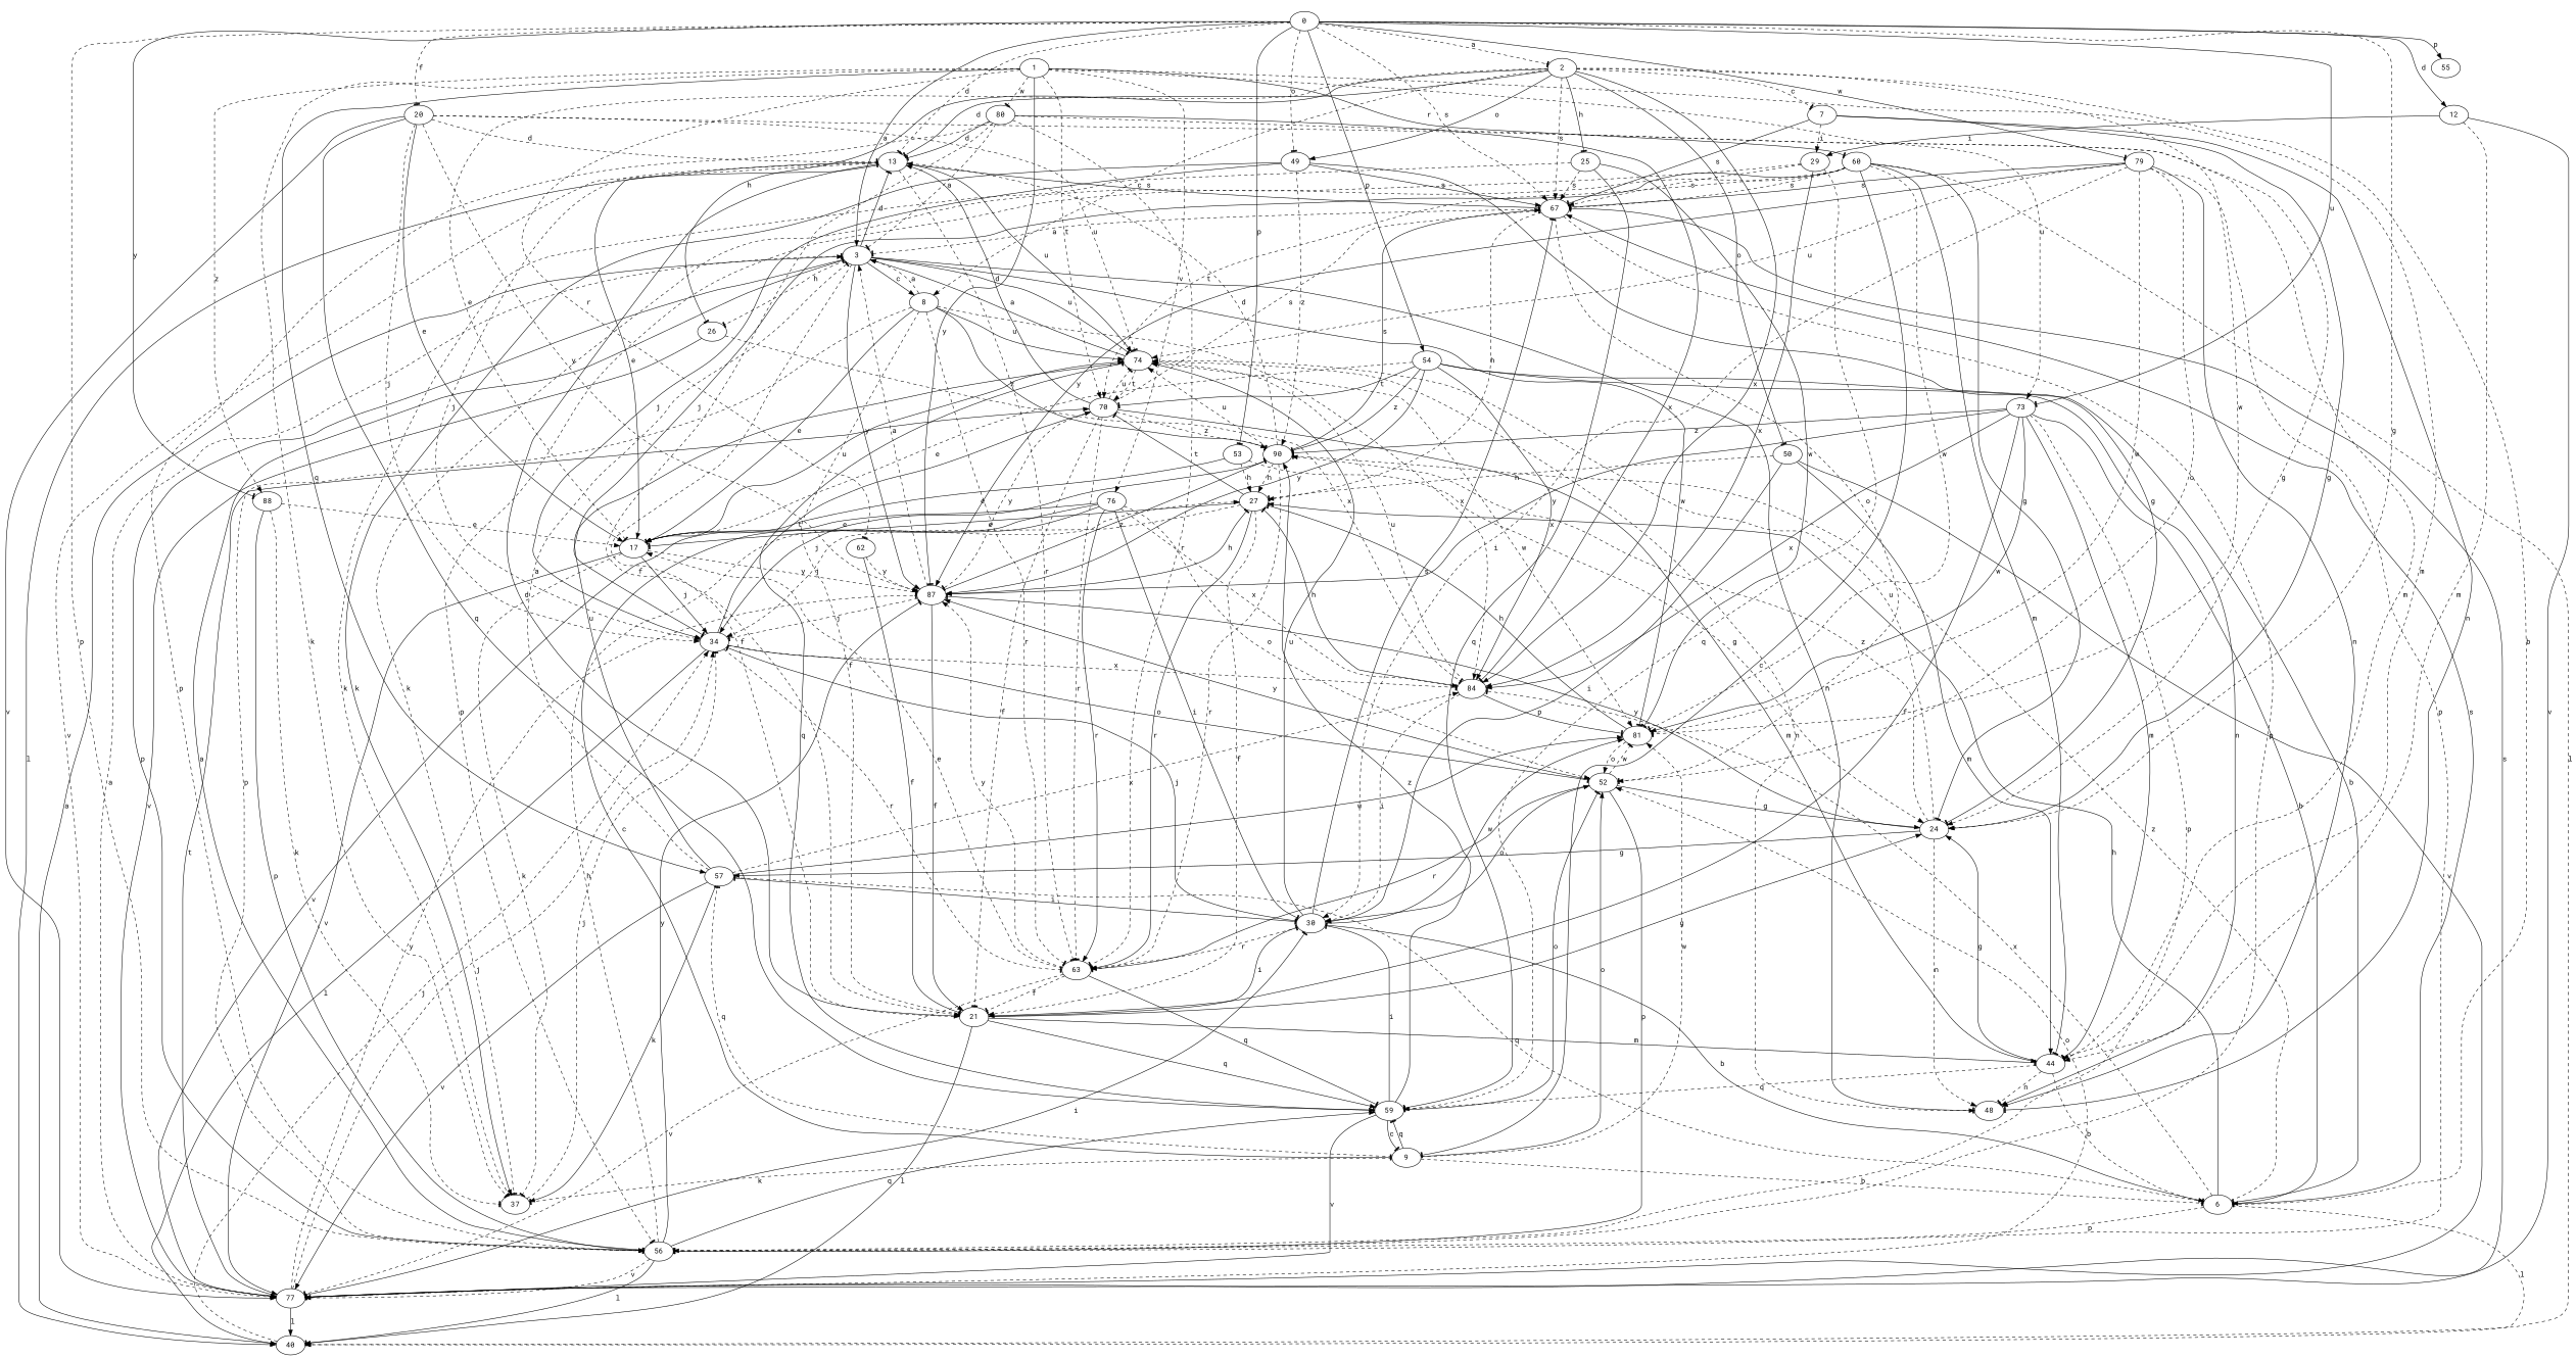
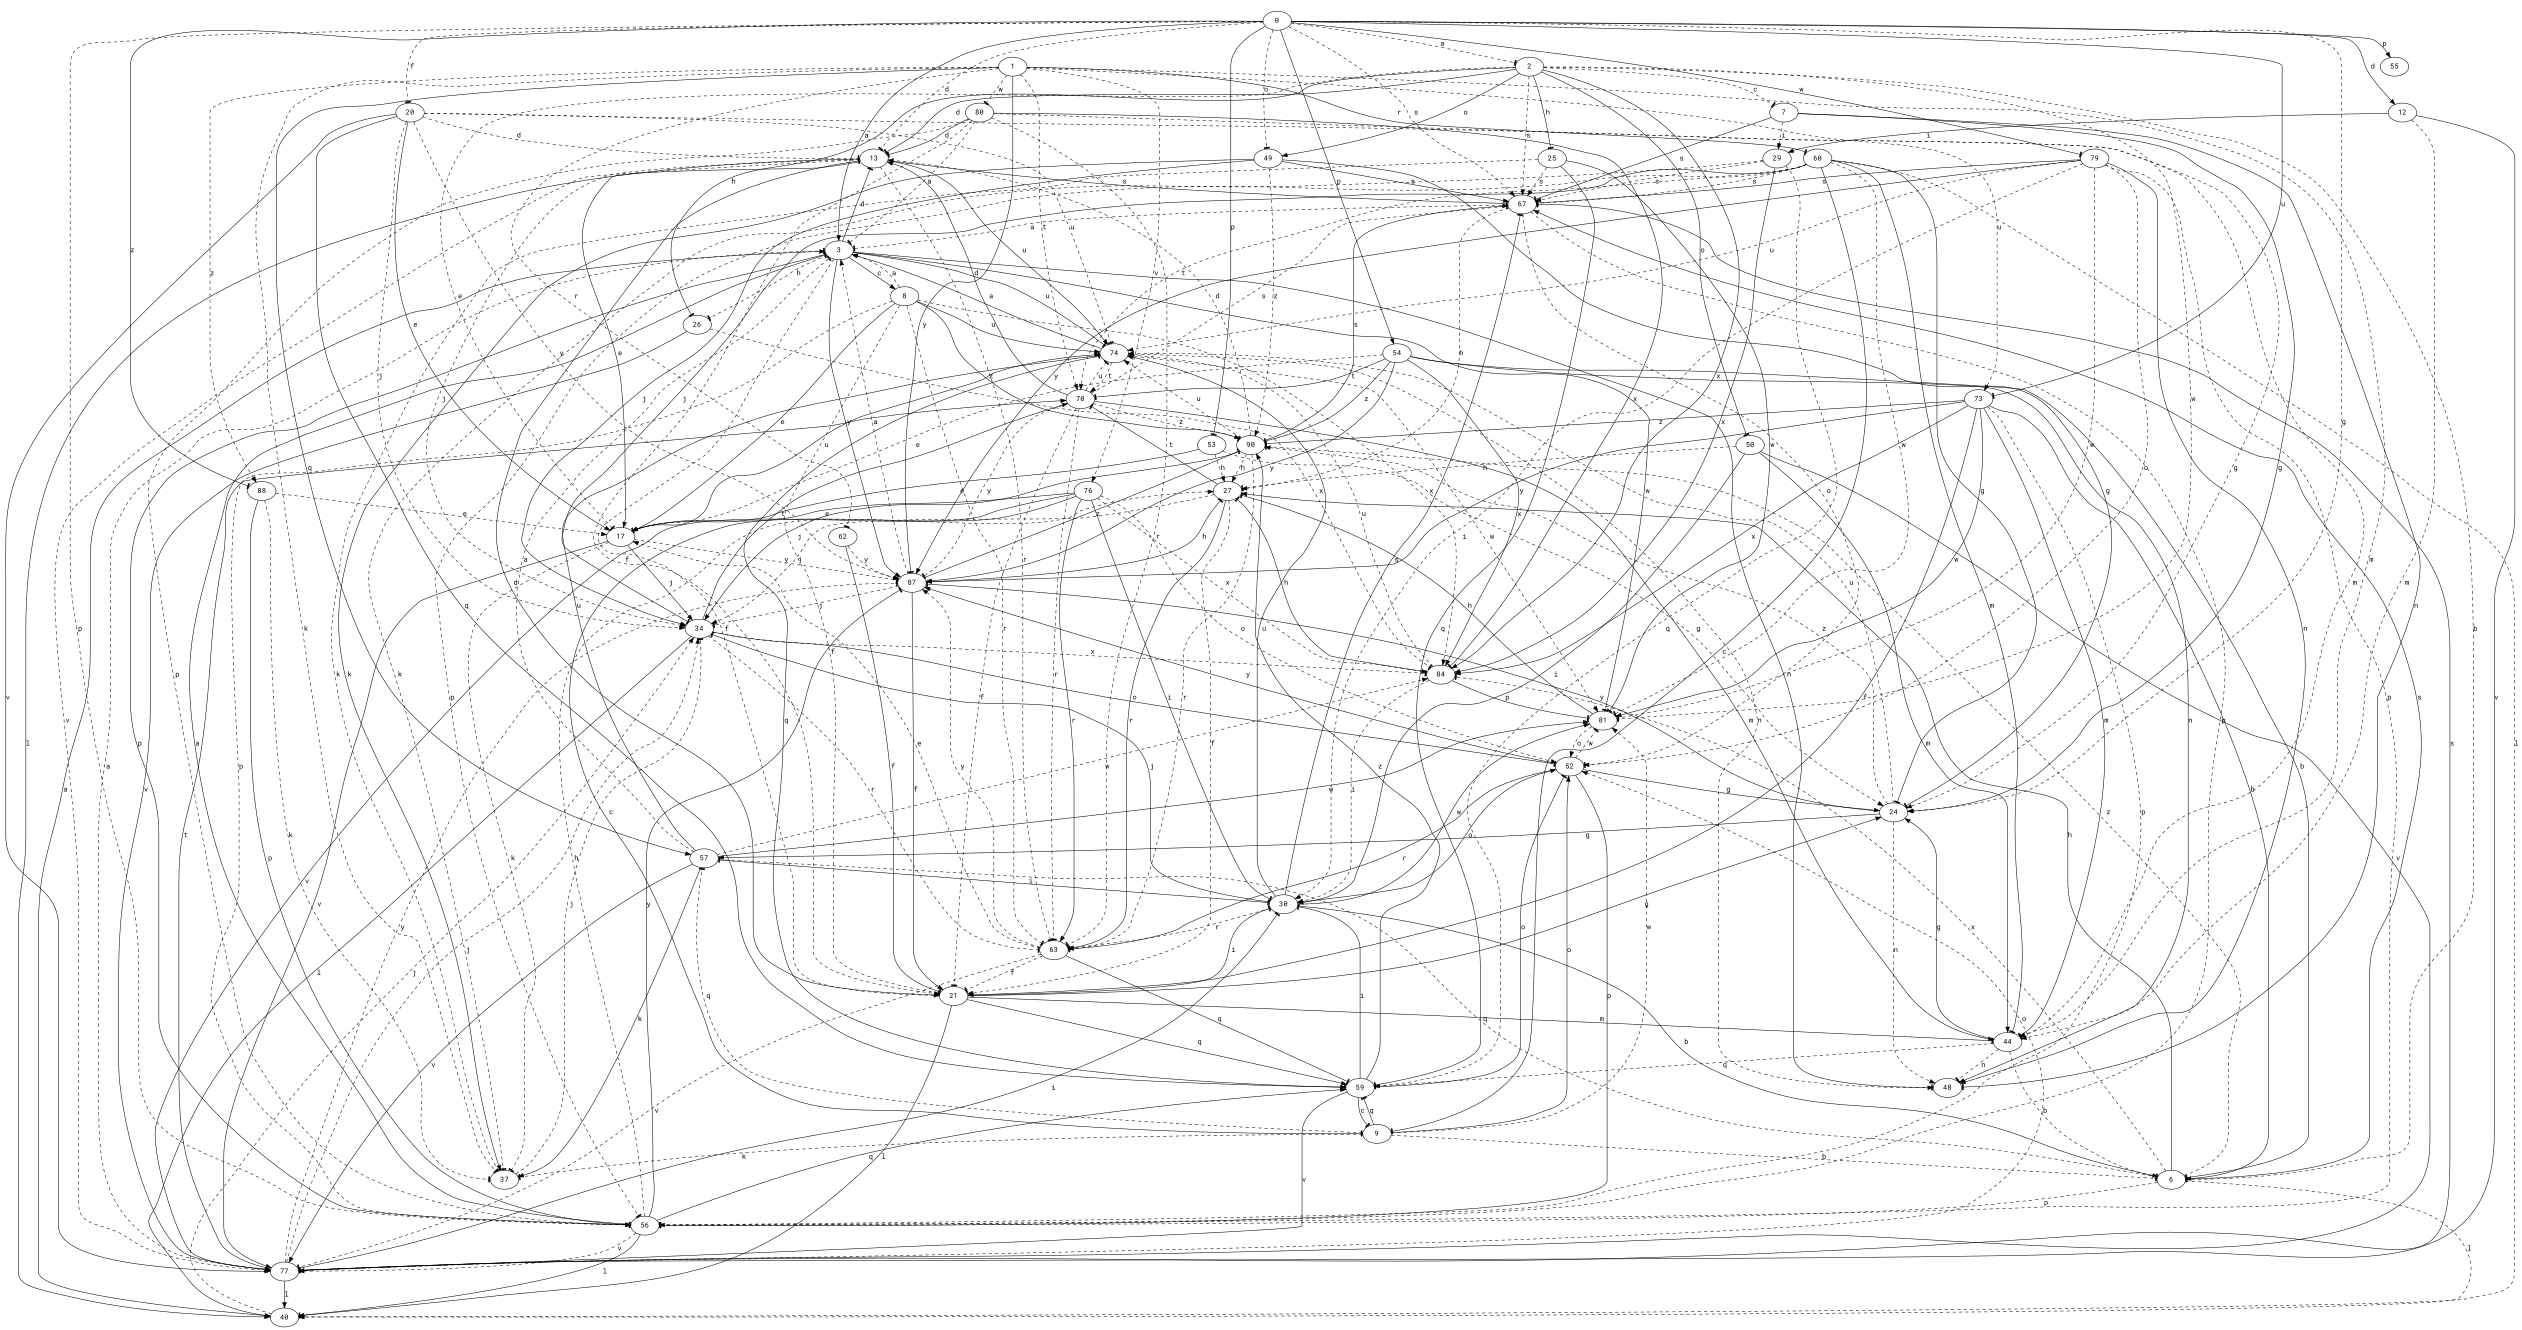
  strict digraph {
    fontname="Roboto Mono"
    node [fontname="Roboto Mono"]
    edge [arrowhead=normal fontname="Roboto Mono" style=solid]
    0
    2
    3
    12
    13
    20
    24
    49
    53
    54
    55
    56
    67
    73
    79
    88
    6
    7
    8
    17
    25
    26
    50
    81
    84
    87
    21
    48
    74
    44
    29
    77
    40
    63
    34
    59
    57
    90
    37
    27
    70
    52
    30
    1
    60
    62
    76
    80
    9
    0 -> 2 [arrowhead=tee label=a style=dashed]
    0 -> 3 [label=a]
    0 -> 12 [label=d]
    0 -> 13 [arrowhead=tee label=d style=dashed]
    0 -> 20 [arrowhead=tee label=f style=dashed]
    0 -> 24 [label=g style=dashed]
    0 -> 49 [arrowhead=tee label=o style=dashed]
    0 -> 53 [arrowhead=tee label=p]
    0 -> 54 [label=p]
    0 -> 55 [label=p]
    0 -> 56 [arrowhead=tee label=p style=dashed]
    0 -> 67 [label=s style=dashed]
    0 -> 73 [arrowhead=tee label=u]
    0 -> 79 [arrowhead=tee label=w]
-   0 -> 88 [arrowhead=tee label=y]
+   0 -> 88 [arrowhead=tee label=z]
    2 -> 13 [arrowhead=tee label=d]
    2 -> 49 [label=o]
    2 -> 67 [label=s style=dashed]
    2 -> 6 [arrowhead=tee label=b style=dashed]
    2 -> 7 [arrowhead=tee label=c style=dashed]
-   2 -> 8 [label=c style=dashed]
    2 -> 17 [arrowhead=tee label=e style=dashed]
    2 -> 25 [arrowhead=tee label=h]
    2 -> 26 [arrowhead=tee label=h]
    2 -> 50 [arrowhead=tee label=o]
    2 -> 81 [arrowhead=tee label=w style=dashed]
    2 -> 84 [label=x]
    3 -> 13 [arrowhead=tee label=d]
    3 -> 56 [arrowhead=tee label=p]
    3 -> 8 [label=c]
    3 -> 26 [arrowhead=tee label=h style=dashed]
    3 -> 81 [arrowhead=tee label=w]
    3 -> 87 [label=y]
    3 -> 21 [label=f style=dashed]
    3 -> 48 [arrowhead=tee label=n]
    3 -> 74 [arrowhead=tee label=u]
    12 -> 44 [label=m style=dashed]
    12 -> 29 [label=i]
    12 -> 77 [arrowhead=tee label=v]
    13 -> 67 [arrowhead=tee label=s]
    13 -> 17 [label=e]
    13 -> 74 [label=u]
    13 -> 77 [label=v style=dashed]
    13 -> 40 [label=l]
    13 -> 63 [arrowhead=tee label=r style=dashed]
    13 -> 34 [label=j style=dashed]
    20 -> 13 [arrowhead=tee label=d style=dashed]
    20 -> 24 [label=g style=dashed]
    20 -> 17 [label=e]
    20 -> 87 [label=y style=dashed]
    20 -> 74 [arrowhead=tee label=u style=dashed]
    20 -> 77 [label=v]
    20 -> 34 [label=j style=dashed]
    20 -> 59 [arrowhead=tee label=q]
    24 -> 87 [arrowhead=tee label=y]
    24 -> 48 [label=n style=dashed]
    24 -> 74 [label=u style=dashed]
    24 -> 57 [label=g]
    24 -> 90 [label=z style=dashed]
    49 -> 24 [arrowhead=tee label=g]
    49 -> 67 [label=s]
    49 -> 34 [label=j]
    49 -> 90 [label=z style=dashed]
    49 -> 37 [label=k]
    53 -> 24 [label=g style=dashed]
    53 -> 17 [arrowhead=tee label=e]
    53 -> 27 [label=h style=dashed]
    54 -> 6 [arrowhead=tee label=b]
    54 -> 17 [label=e style=dashed]
    54 -> 84 [label=x]
    54 -> 87 [label=y]
    54 -> 48 [label=n]
    54 -> 90 [arrowhead=tee label=z]
    54 -> 70 [arrowhead=tee label=t]
    56 -> 3 [arrowhead=tee label=a]
    56 -> 87 [arrowhead=tee label=y]
    56 -> 77 [label=v style=dashed]
    56 -> 40 [arrowhead=tee label=l]
    56 -> 59 [label=q]
    56 -> 27 [label=h style=dashed]
    67 -> 3 [arrowhead=tee label=a style=dashed]
    67 -> 56 [arrowhead=tee label=p style=dashed]
    67 -> 27 [label=h style=dashed]
    67 -> 52 [arrowhead=tee label=o style=dashed]
    73 -> 56 [label=p style=dashed]
    73 -> 6 [label=b]
    73 -> 81 [label=w]
    73 -> 84 [label=x]
    73 -> 87 [label=y]
    73 -> 21 [label=f]
    73 -> 44 [arrowhead=tee label=m]
    73 -> 90 [arrowhead=tee label=z]
    79 -> 56 [arrowhead=tee label=p style=dashed]
    79 -> 67 [arrowhead=tee label=s]
    79 -> 81 [arrowhead=tee label=w style=dashed]
    79 -> 87 [label=y]
    79 -> 48 [label=n]
    79 -> 74 [label=u style=dashed]
    79 -> 52 [label=o style=dashed]
    79 -> 30 [label=i style=dashed]
    88 -> 56 [label=p]
    88 -> 17 [label=e style=dashed]
    88 -> 37 [arrowhead=tee label=k style=dashed]
    6 -> 56 [arrowhead=tee label=p style=dashed]
    6 -> 67 [label=s]
    6 -> 84 [arrowhead=tee label=x style=dashed]
    6 -> 40 [label=l style=dashed]
    6 -> 57 [arrowhead=tee label=q style=dashed]
    6 -> 90 [arrowhead=tee label=z style=dashed]
    6 -> 27 [label=h]
    7 -> 24 [label=g]
    7 -> 67 [arrowhead=tee label=s]
    7 -> 48 [arrowhead=tee label=n]
    7 -> 29 [label=i style=dashed]
    8 -> 3 [label=a style=dashed]
    8 -> 56 [label=p style=dashed]
    8 -> 17 [label=e]
    8 -> 84 [label=x style=dashed]
    8 -> 21 [arrowhead=tee label=f style=dashed]
    8 -> 74 [label=u]
    8 -> 63 [arrowhead=tee label=r style=dashed]
    8 -> 90 [label=z]
    17 -> 87 [arrowhead=tee label=y style=dashed]
    17 -> 74 [label=u]
    17 -> 77 [label=v]
    17 -> 34 [label=j]
    17 -> 37 [arrowhead=tee label=k style=dashed]
    25 -> 67 [label=s style=dashed]
    25 -> 81 [arrowhead=tee label=w]
    25 -> 59 [arrowhead=tee label=q]
    25 -> 37 [arrowhead=tee label=k style=dashed]
    26 -> 84 [arrowhead=tee label=x style=dashed]
    26 -> 77 [label=v]
    50 -> 44 [label=m]
    50 -> 77 [arrowhead=tee label=v]
    50 -> 27 [arrowhead=tee label=h style=dashed]
    50 -> 30 [label=i]
    81 -> 27 [arrowhead=tee label=h]
    81 -> 52 [label=o style=dashed]
    84 -> 81 [arrowhead=tee label=p]
    84 -> 74 [label=u style=dashed]
    84 -> 27 [arrowhead=tee label=h]
    84 -> 30 [label=i style=dashed]
    87 -> 3 [label=a style=dashed]
    87 -> 21 [label=f]
    87 -> 34 [arrowhead=tee label=j style=dashed]
    87 -> 90 [arrowhead=tee label=z]
    87 -> 27 [arrowhead=tee label=h]
    21 -> 13 [arrowhead=tee label=d]
    21 -> 24 [label=g]
    21 -> 44 [arrowhead=tee label=m]
    21 -> 40 [label=l]
    21 -> 59 [label=q]
    21 -> 30 [arrowhead=tee label=i]
    74 -> 3 [label=a]
    74 -> 81 [label=w style=dashed]
    74 -> 48 [label=n style=dashed]
    74 -> 59 [label=q]
    74 -> 70 [label=t style=dashed]
    44 -> 24 [label=g]
    44 -> 6 [arrowhead=tee label=b style=dashed]
    44 -> 48 [arrowhead=tee label=n style=dashed]
    44 -> 59 [arrowhead=tee label=q style=dashed]
    29 -> 67 [label=s style=dashed]
    29 -> 84 [label=x]
    29 -> 59 [label=q style=dashed]
    29 -> 37 [arrowhead=tee label=k style=dashed]
    77 -> 3 [arrowhead=tee label=a style=dashed]
    77 -> 67 [arrowhead=tee label=s]
    77 -> 87 [arrowhead=tee label=y style=dashed]
    77 -> 40 [label=l]
    77 -> 34 [label=j style=dashed]
    77 -> 70 [label=t]
    77 -> 52 [label=o style=dashed]
    77 -> 30 [arrowhead=tee label=i]
    40 -> 3 [label=a]
    40 -> 34 [label=j style=dashed]
    63 -> 17 [label=e style=dashed]
    63 -> 87 [label=y style=dashed]
    63 -> 21 [arrowhead=tee label=f style=dashed]
    63 -> 77 [arrowhead=tee label=v style=dashed]
    63 -> 59 [arrowhead=tee label=q]
    34 -> 84 [arrowhead=tee label=x style=dashed]
    34 -> 40 [label=l]
    34 -> 63 [arrowhead=tee label=r style=dashed]
    34 -> 70 [label=t]
    34 -> 52 [arrowhead=tee label=o]
    59 -> 77 [label=v]
    59 -> 90 [label=z]
    59 -> 52 [arrowhead=tee label=o]
    59 -> 30 [arrowhead=tee label=i]
    59 -> 9 [arrowhead=tee label=c]
    57 -> 3 [arrowhead=tee label=a style=dashed]
    57 -> 81 [label=w]
-   57 -> 84 [label=x style=dashed]
+   57 -> 84 [label=w style=dashed]
    57 -> 74 [arrowhead=tee label=u]
    57 -> 77 [label=v]
    57 -> 37 [label=k]
    57 -> 30 [arrowhead=tee label=i]
    90 -> 13 [label=d style=dashed]
    90 -> 67 [label=s]
    90 -> 74 [label=u style=dashed]
    90 -> 63 [arrowhead=tee label=r style=dashed]
    90 -> 34 [label=j]
    90 -> 27 [label=h style=dashed]
    37 -> 34 [arrowhead=tee label=j style=dashed]
-   27 -> 17 [arrowhead=tee label=e]
    27 -> 21 [label=f style=dashed]
    27 -> 63 [arrowhead=tee label=r]
    27 -> 34 [label=j style=dashed]
    27 -> 70 [arrowhead=tee label=t]
    70 -> 13 [label=d]
    70 -> 67 [arrowhead=tee label=s style=dashed]
    70 -> 87 [arrowhead=tee label=y style=dashed]
    70 -> 21 [arrowhead=tee label=f style=dashed]
    70 -> 74 [arrowhead=tee label=u style=dashed]
    70 -> 44 [label=m]
    70 -> 63 [arrowhead=tee label=r style=dashed]
    70 -> 90 [arrowhead=tee label=z style=dashed]
    52 -> 24 [label=g]
    52 -> 56 [arrowhead=tee label=p]
    52 -> 81 [arrowhead=tee label=w style=dashed]
    52 -> 87 [label=y]
    52 -> 63 [label=r]
    30 -> 67 [arrowhead=tee label=s]
    30 -> 6 [label=b]
    30 -> 81 [label=w]
    30 -> 74 [label=u]
    30 -> 63 [label=r style=dashed]
    30 -> 34 [arrowhead=tee label=j]
    30 -> 52 [label=o]
    1 -> 73 [label=u style=dashed]
    1 -> 88 [label=z style=dashed]
    1 -> 87 [arrowhead=tee label=y]
    1 -> 44 [label=m style=dashed]
    1 -> 57 [label=q]
    1 -> 37 [arrowhead=tee label=k style=dashed]
    1 -> 70 [label=t style=dashed]
    1 -> 60 [arrowhead=tee label=r]
    1 -> 62 [arrowhead=tee label=r style=dashed]
    1 -> 76 [label=v style=dashed]
    1 -> 80 [arrowhead=tee label=w style=dashed]
    60 -> 24 [arrowhead=tee label=g]
    60 -> 56 [arrowhead=tee label=p style=dashed]
    60 -> 67 [arrowhead=tee label=s style=dashed]
    60 -> 81 [arrowhead=tee label=w style=dashed]
    60 -> 44 [arrowhead=tee label=m]
    60 -> 40 [label=l style=dashed]
    60 -> 34 [arrowhead=tee label=j]
    60 -> 70 [label=t style=dashed]
    60 -> 9 [arrowhead=tee label=c]
    62 -> 87 [label=y style=dashed]
    62 -> 21 [arrowhead=tee label=f]
    76 -> 17 [label=e]
    76 -> 84 [label=x style=dashed]
    76 -> 77 [label=v]
    76 -> 63 [label=r]
    76 -> 52 [label=o style=dashed]
    76 -> 30 [arrowhead=tee label=i]
    76 -> 9 [arrowhead=tee label=c]
    80 -> 3 [arrowhead=tee label=a style=dashed]
    80 -> 13 [arrowhead=tee label=d]
    80 -> 56 [label=p style=dashed]
    80 -> 84 [arrowhead=tee label=x]
    80 -> 21 [label=f style=dashed]
    80 -> 44 [arrowhead=tee label=m style=dashed]
    80 -> 63 [arrowhead=tee label=r style=dashed]
    9 -> 6 [arrowhead=tee label=b style=dashed]
    9 -> 81 [label=w style=dashed]
    9 -> 59 [arrowhead=tee label=q]
    9 -> 57 [arrowhead=tee label=q style=dashed]
    9 -> 37 [arrowhead=tee label=k style=dashed]
    9 -> 52 [label=o]
  }
